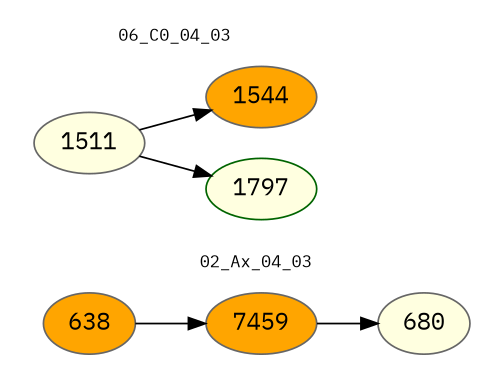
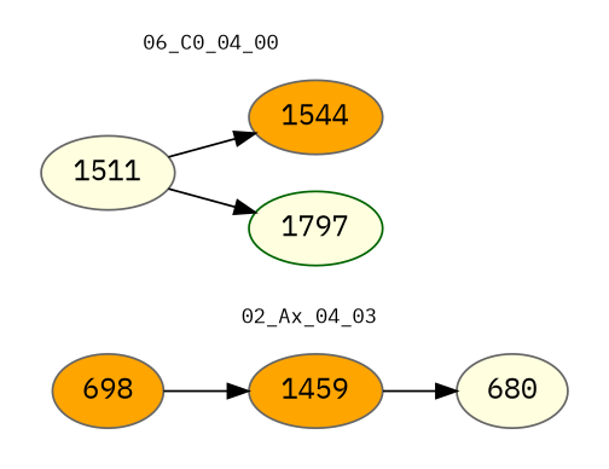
  digraph {
    fontname="IBM Plex Mono"
    rankdir=LR
    node [color=gray40 fillcolor=orange fontname="IBM Plex Mono" style=filled]
    edge [color=black fontname="IBM Plex Mono"]
-   n1 [label=638]
+   n1 [label=698]
    n2 [fillcolor=lightyellow label=680]
-   n3 [label=7459]
+   n3 [label=1459]
    n4 [fillcolor=lightyellow label=1511]
    n5 [color=darkgreen fillcolor=lightyellow label=1797]
    n6 [label=1544]
    subgraph cluster_1 {
      color=white
      fontsize=10
      label="02_Ax_04_03"
      n1
      n2
      n3
    }
    subgraph cluster_2 {
      color=white
      fontsize=10
-     label="06_C0_04_03"
+     label="06_C0_04_00"
      n4
      n5
      n6
    }
    n1 -> n3
    n3 -> n2
    n4 -> n5
    n4 -> n6
  }
